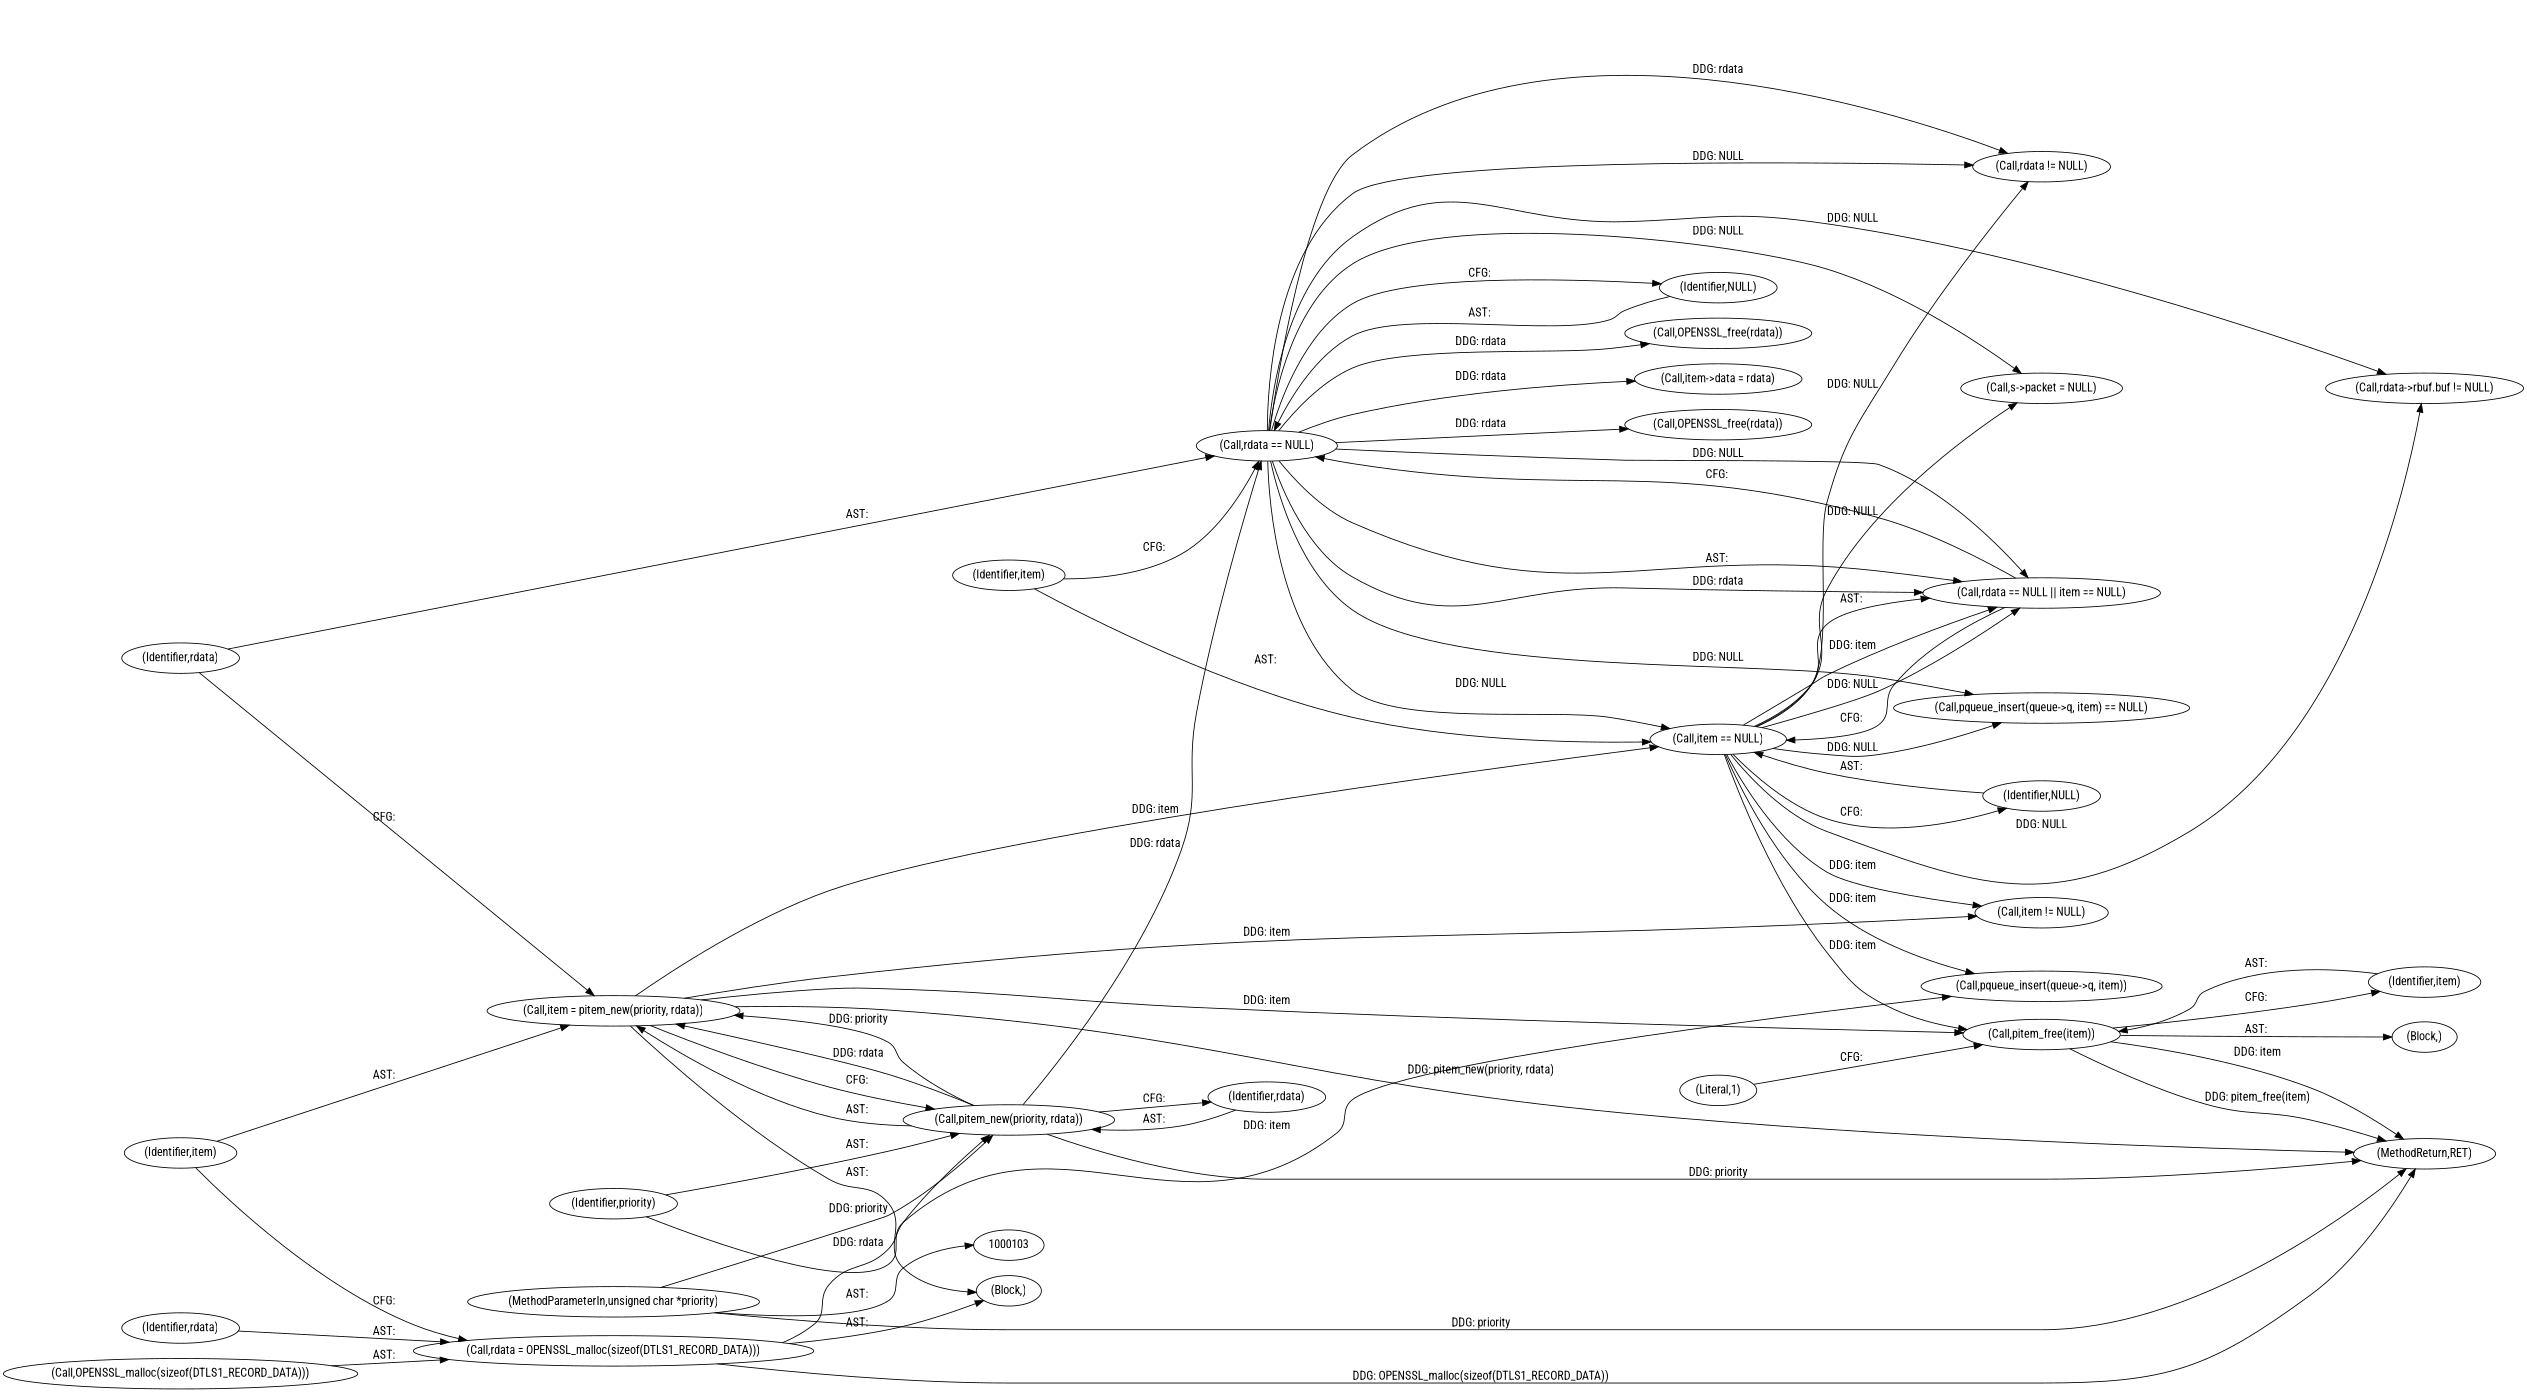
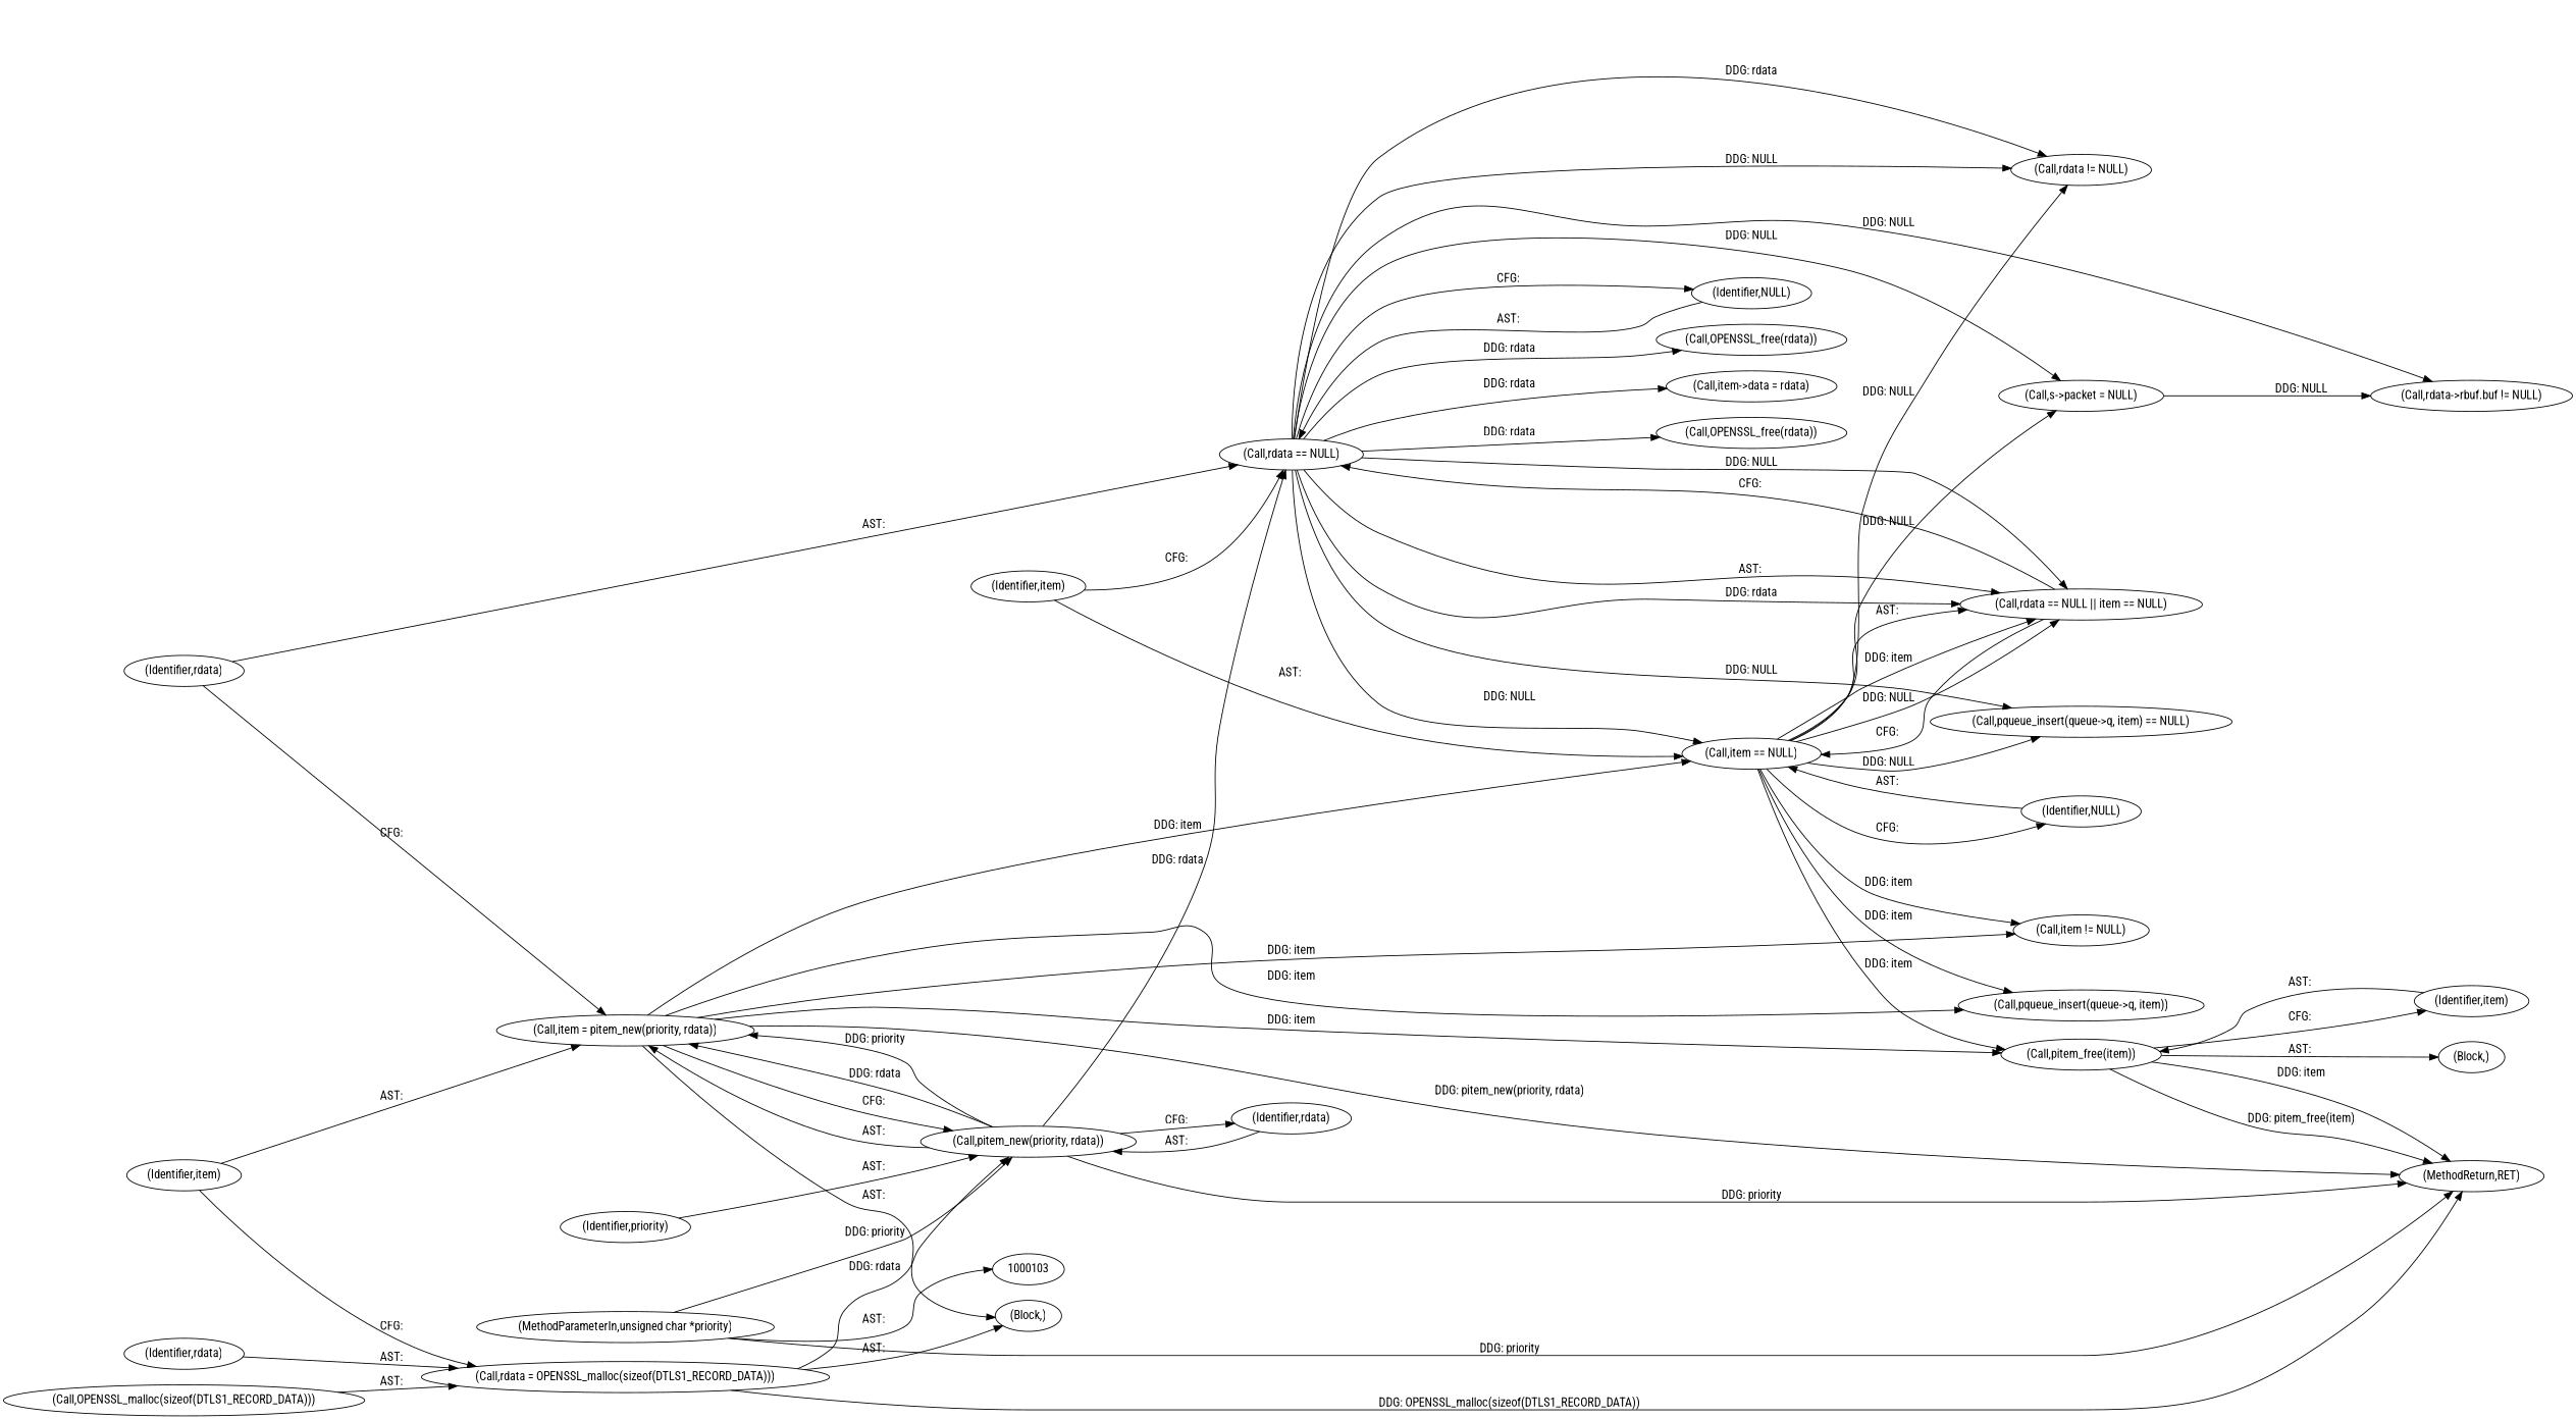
  digraph {
    fontname="Roboto Condensed"
    rankdir=LR
    node [fontname="Roboto Condensed"]
    edge [fontname="Roboto Condensed"]
    n1 [label="(Call,pitem_free(item))"]
    n2 [label="(Identifier,item)"]
    n3 [label="(MethodReturn,RET)"]
    n4 [label="(Block,)"]
    n5 [label="(Call,item = pitem_new(priority, rdata))"]
    n6 [label="(Call,pitem_new(priority, rdata))"]
    n7 [label="(Call,item == NULL)"]
    n8 [label="(Call,item != NULL)"]
    n9 [label="(Block,)"]
    n10 [label="(Call,pqueue_insert(queue->q, item))"]
    n11 [label="(Call,rdata == NULL)"]
    n12 [label="(Identifier,rdata)"]
    n13 [label="(Call,rdata->rbuf.buf != NULL)"]
    n14 [label="(Call,rdata == NULL || item == NULL)"]
    n15 [label="(Identifier,NULL)"]
    n16 [label="(Call,pqueue_insert(queue->q, item) == NULL)"]
    n17 [label="(Call,rdata != NULL)"]
    n18 [label="(Call,s->packet = NULL)"]
    n19 [label="(Identifier,NULL)"]
    n20 [label="(Call,OPENSSL_free(rdata))"]
    n21 [label="(Call,item->data = rdata)"]
    n22 [label="(Call,OPENSSL_free(rdata))"]
    n23 [label="(MethodParameterIn,unsigned char *priority)"]
    1000103
    n25 [label="(Call,rdata = OPENSSL_malloc(sizeof(DTLS1_RECORD_DATA)))"]
    n26 [label="(Call,OPENSSL_malloc(sizeof(DTLS1_RECORD_DATA)))"]
    n27 [label="(Identifier,item)"]
    n28 [label="(Identifier,rdata)"]
    n29 [label="(Identifier,priority)"]
    n30 [label="(Identifier,item)"]
-   n31 [label="(Literal,1)"]
    n32 [label="(Identifier,rdata)"]
    n1 -> n2 [label="CFG: "]
    n1 -> n3 [label="DDG: item"]
    n1 -> n3 [label="DDG: pitem_free(item)"]
    n1 -> n4 [label="AST: "]
    n2 -> n1 [label="AST: "]
    n5 -> n1 [label="DDG: item"]
    n5 -> n3 [label="DDG: pitem_new(priority, rdata)"]
    n5 -> n6 [label="CFG: "]
    n5 -> n7 [label="DDG: item"]
    n5 -> n8 [label="DDG: item"]
    n5 -> n9 [label="AST: "]
-   n29 -> n10 [label="DDG: item"]
+   n5 -> n10 [label="DDG: item"]
    n6 -> n3 [label="DDG: priority"]
    n6 -> n5 [label="AST: "]
    n6 -> n5 [label="DDG: priority"]
    n6 -> n5 [label="DDG: rdata"]
    n6 -> n11 [label="DDG: rdata"]
    n6 -> n12 [label="CFG: "]
    n7 -> n1 [label="DDG: item"]
    n7 -> n8 [label="DDG: item"]
    n7 -> n10 [label="DDG: item"]
-   n7 -> n13 [label="DDG: NULL"]
+   n18 -> n13 [label="DDG: NULL"]
    n7 -> n14 [label="AST: "]
    n7 -> n14 [label="DDG: item"]
    n7 -> n14 [label="DDG: NULL"]
    n7 -> n15 [label="CFG: "]
    n7 -> n16 [label="DDG: NULL"]
    n7 -> n17 [label="DDG: NULL"]
    n7 -> n18 [label="DDG: NULL"]
    n11 -> n7 [label="DDG: NULL"]
    n11 -> n13 [label="DDG: NULL"]
    n11 -> n14 [label="AST: "]
    n11 -> n14 [label="DDG: rdata"]
    n11 -> n14 [label="DDG: NULL"]
    n11 -> n16 [label="DDG: NULL"]
    n11 -> n17 [label="DDG: rdata"]
    n11 -> n17 [label="DDG: NULL"]
    n11 -> n18 [label="DDG: NULL"]
    n11 -> n19 [label="CFG: "]
    n11 -> n20 [label="DDG: rdata"]
    n11 -> n21 [label="DDG: rdata"]
    n11 -> n22 [label="DDG: rdata"]
    n12 -> n6 [label="AST: "]
    n14 -> n7 [label="CFG: "]
    n14 -> n11 [label="CFG: "]
    n15 -> n7 [label="AST: "]
    n19 -> n11 [label="AST: "]
    n23 -> n3 [label="DDG: priority"]
    n23 -> n6 [label="DDG: priority"]
    n23 -> 1000103 [label="AST: "]
    n25 -> n3 [label="DDG: OPENSSL_malloc(sizeof(DTLS1_RECORD_DATA))"]
    n25 -> n6 [label="DDG: rdata"]
    n25 -> n9 [label="AST: "]
    n26 -> n25 [label="AST: "]
    n27 -> n5 [label="AST: "]
    n27 -> n25 [label="CFG: "]
    n28 -> n25 [label="AST: "]
    n29 -> n6 [label="AST: "]
    n30 -> n7 [label="AST: "]
    n30 -> n11 [label="CFG: "]
-   n31 -> n1 [label="CFG: "]
    n32 -> n5 [label="CFG: "]
    n32 -> n11 [label="AST: "]
  }
